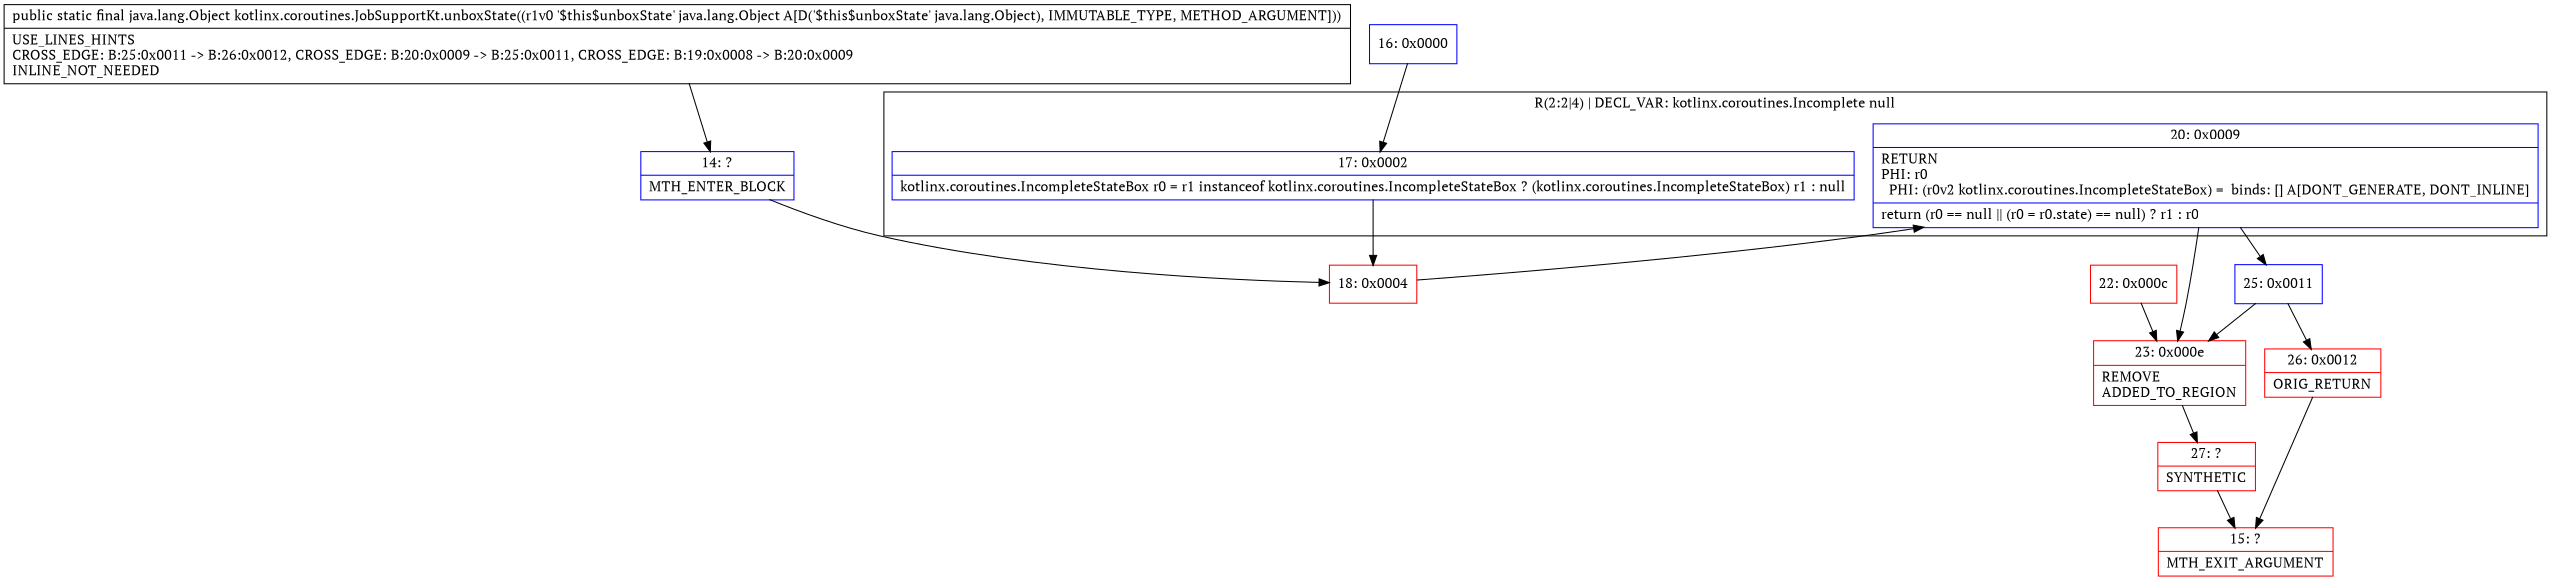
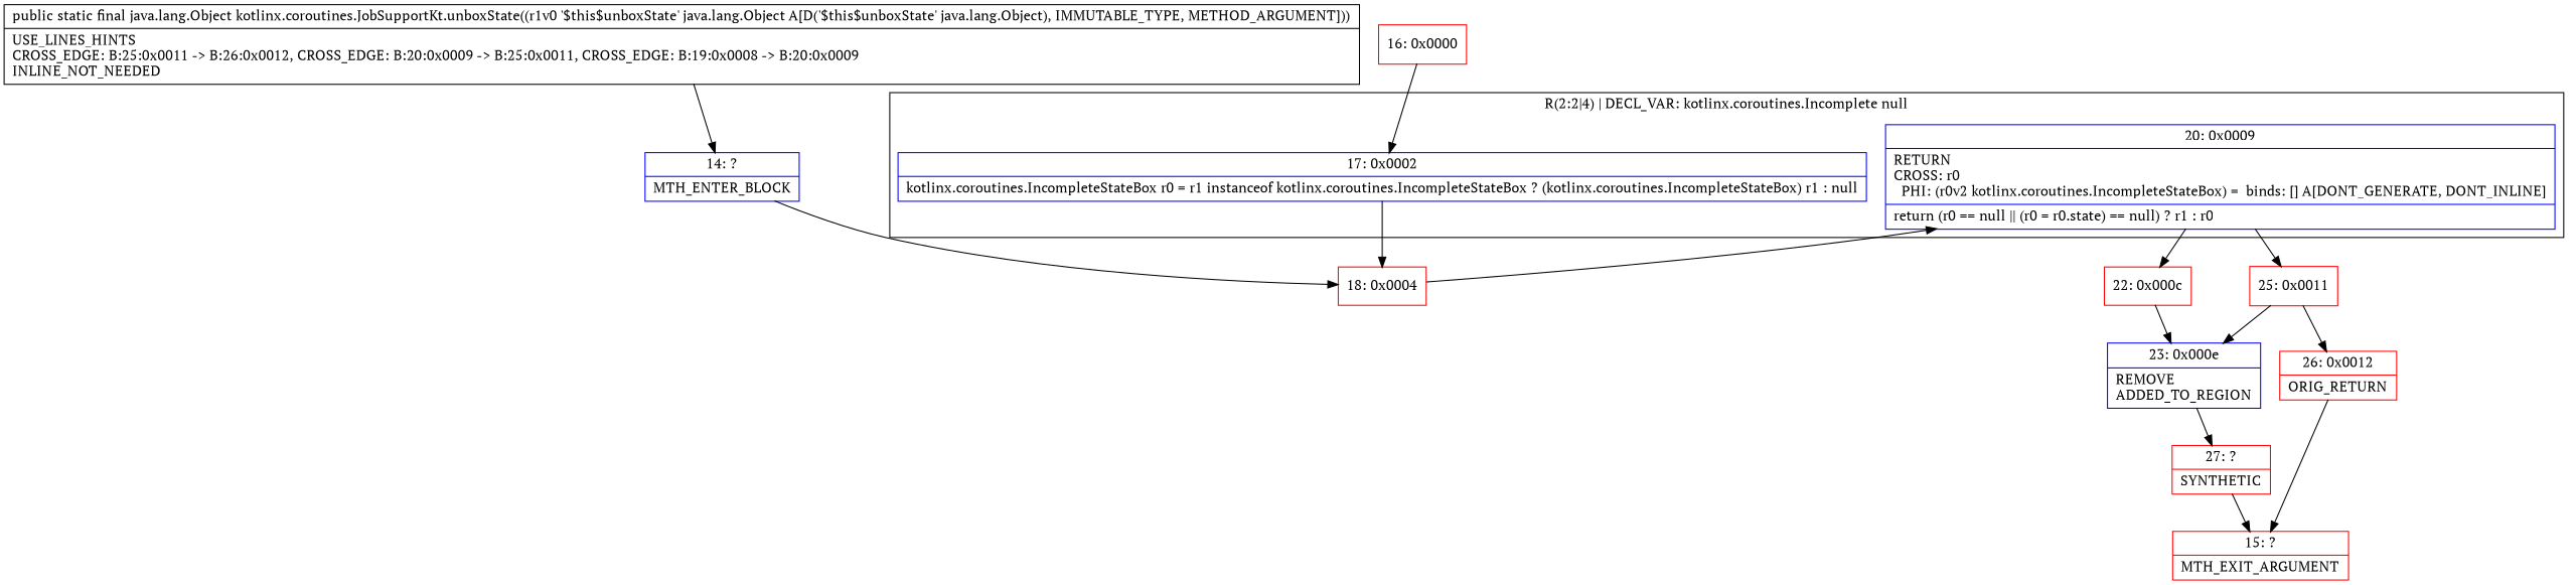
  digraph {
    fontname="PT Serif"
    node [color=red fontname="PT Serif" shape=record]
    edge [fontname="PT Serif"]
    n1 [color=blue label="{17\:\ 0x0002|kotlinx.coroutines.IncompleteStateBox r0 = r1 instanceof kotlinx.coroutines.IncompleteStateBox ? (kotlinx.coroutines.IncompleteStateBox) r1 : null\l}"]
-   n2 [color=blue label="{20\:\ 0x0009|RETURN\lPHI: r0 \l  PHI: (r0v2 kotlinx.coroutines.IncompleteStateBox) =  binds: [] A[DONT_GENERATE, DONT_INLINE]\l|return (r0 == null \|\| (r0 = r0.state) == null) ? r1 : r0\l}"]
+   n2 [color=blue label="{20\:\ 0x0009|RETURN\lCROSS: r0 \l  PHI: (r0v2 kotlinx.coroutines.IncompleteStateBox) =  binds: [] A[DONT_GENERATE, DONT_INLINE]\l|return (r0 == null \|\| (r0 = r0.state) == null) ? r1 : r0\l}"]
    n3 [label="{18\:\ 0x0004}"]
    n4 [label="{22\:\ 0x000c}"]
-   n5 [color=blue label="{25\:\ 0x0011}"]
-   n6 [label="{23\:\ 0x000e|REMOVE\lADDED_TO_REGION\l}"]
+   n5 [label="{25\:\ 0x0011}"]
+   n6 [color=blue label="{23\:\ 0x000e|REMOVE\lADDED_TO_REGION\l}"]
    n7 [label="{26\:\ 0x0012|ORIG_RETURN\l}"]
    n8 [color=blue label="{14\:\ ?|MTH_ENTER_BLOCK\l}"]
-   n9 [color=blue label="{16\:\ 0x0000}"]
+   n9 [label="{16\:\ 0x0000}"]
    n10 [label="{27\:\ ?|SYNTHETIC\l}"]
    n11 [label="{15\:\ ?|MTH_EXIT_ARGUMENT\l}"]
    n12 [label="{public static final java.lang.Object kotlinx.coroutines.JobSupportKt.unboxState((r1v0 '$this$unboxState' java.lang.Object A[D('$this$unboxState' java.lang.Object), IMMUTABLE_TYPE, METHOD_ARGUMENT]))  | USE_LINES_HINTS\lCROSS_EDGE: B:25:0x0011 \-\> B:26:0x0012, CROSS_EDGE: B:20:0x0009 \-\> B:25:0x0011, CROSS_EDGE: B:19:0x0008 \-\> B:20:0x0009\lINLINE_NOT_NEEDED\l}" color=""]
    subgraph cluster_1 {
      label="R(2:2|4) | DECL_VAR: kotlinx.coroutines.Incomplete null\l"
      n1
      n2
    }
    n1 -> n3
-   n2 -> n6
+   n2 -> n4
    n2 -> n5
    n3 -> n2
    n4 -> n6
    n5 -> n6
    n5 -> n7
    n6 -> n10
    n7 -> n11
    n8 -> n3
    n9 -> n1
    n10 -> n11
    n12 -> n8
  }
